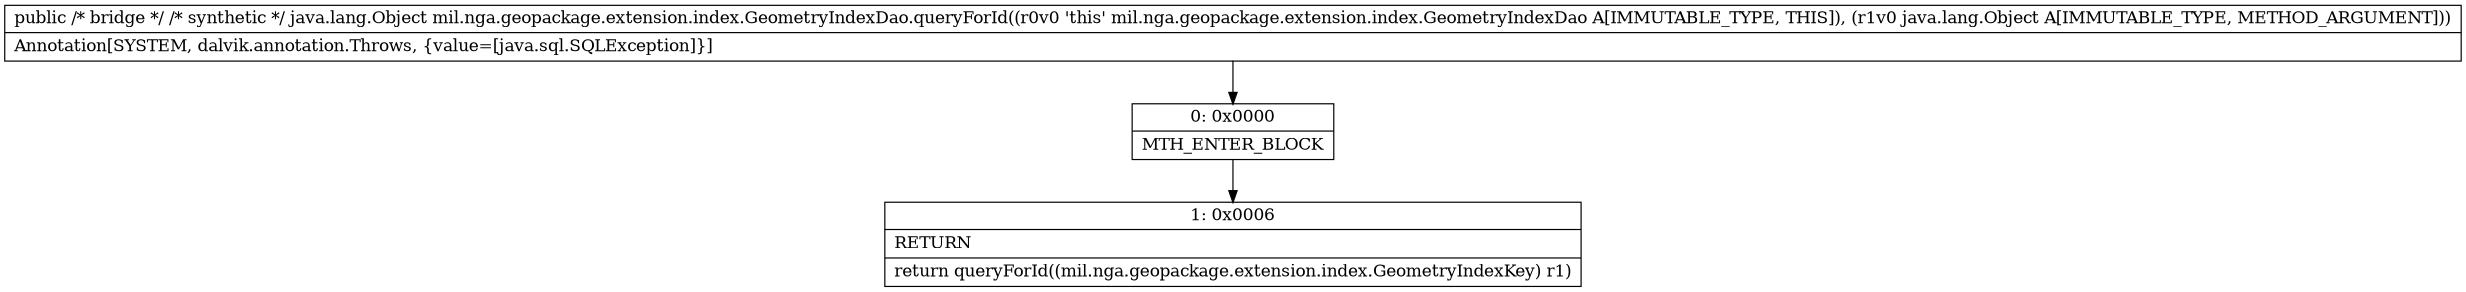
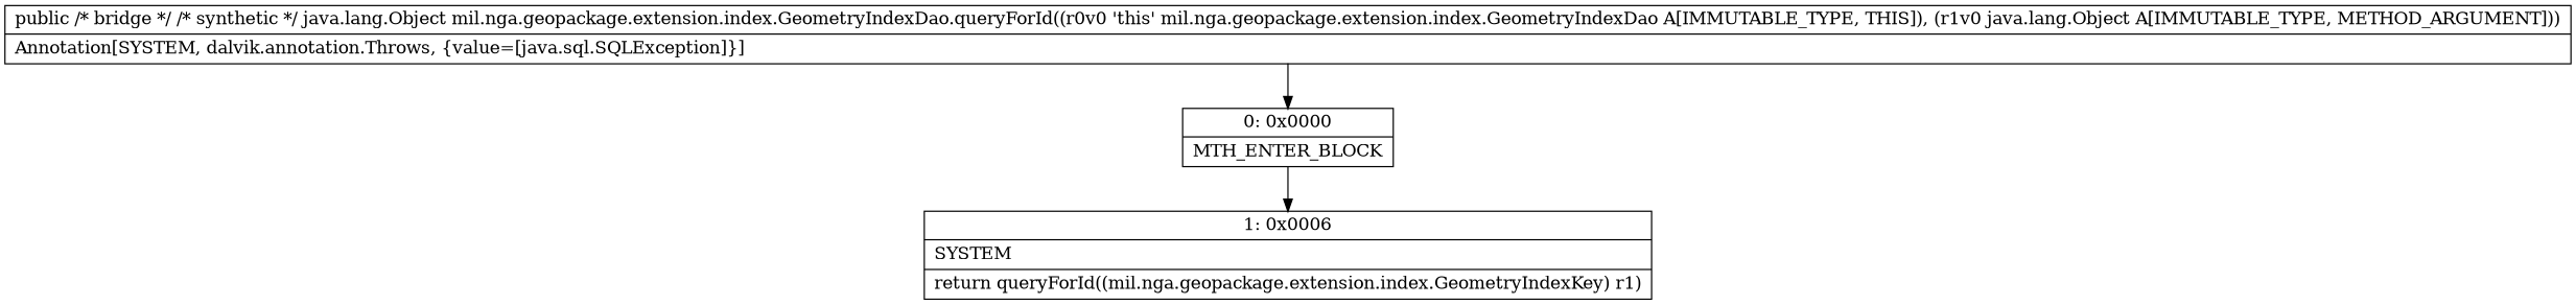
  digraph {
    node [shape=record]
    n1 [label="{0\:\ 0x0000|MTH_ENTER_BLOCK\l}"]
-   n2 [label="{1\:\ 0x0006|RETURN\l|return queryForId((mil.nga.geopackage.extension.index.GeometryIndexKey) r1)\l}"]
+   n2 [label="{1\:\ 0x0006|SYSTEM\l|return queryForId((mil.nga.geopackage.extension.index.GeometryIndexKey) r1)\l}"]
    n3 [label="{public \/* bridge *\/ \/* synthetic *\/ java.lang.Object mil.nga.geopackage.extension.index.GeometryIndexDao.queryForId((r0v0 'this' mil.nga.geopackage.extension.index.GeometryIndexDao A[IMMUTABLE_TYPE, THIS]), (r1v0 java.lang.Object A[IMMUTABLE_TYPE, METHOD_ARGUMENT]))  | Annotation[SYSTEM, dalvik.annotation.Throws, \{value=[java.sql.SQLException]\}]\l}"]
    n1 -> n2
    n3 -> n1
  }
